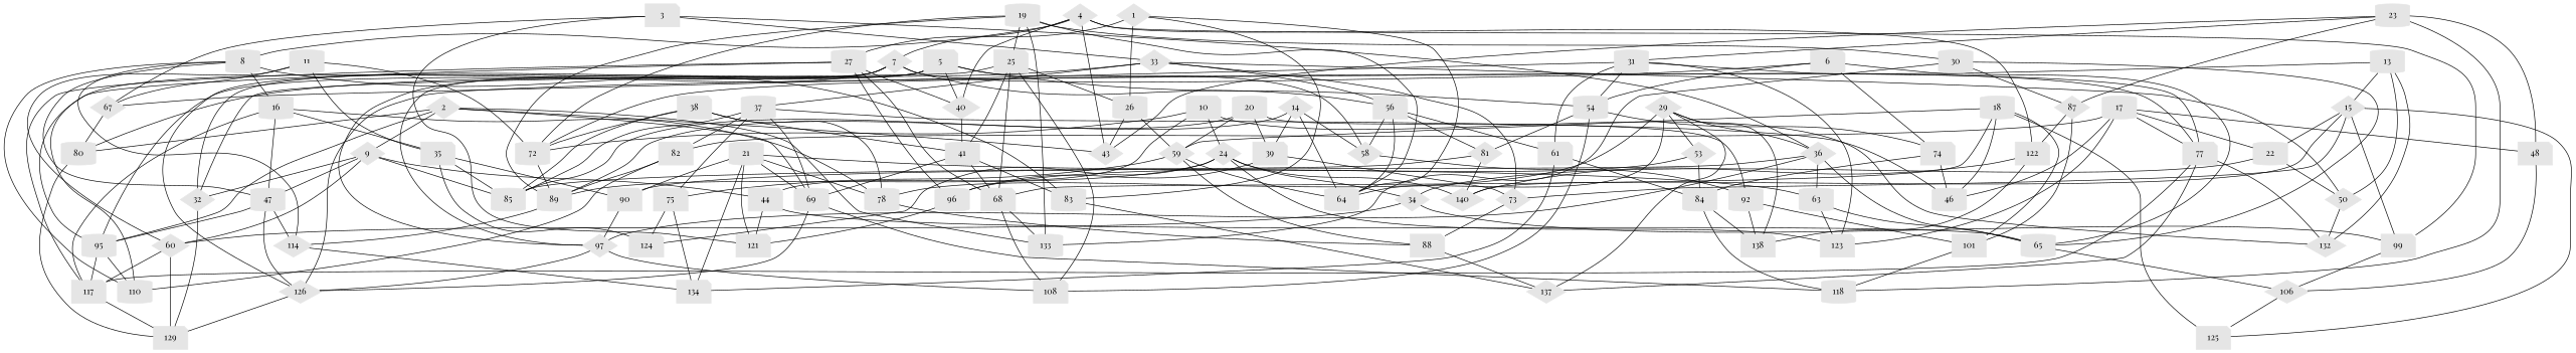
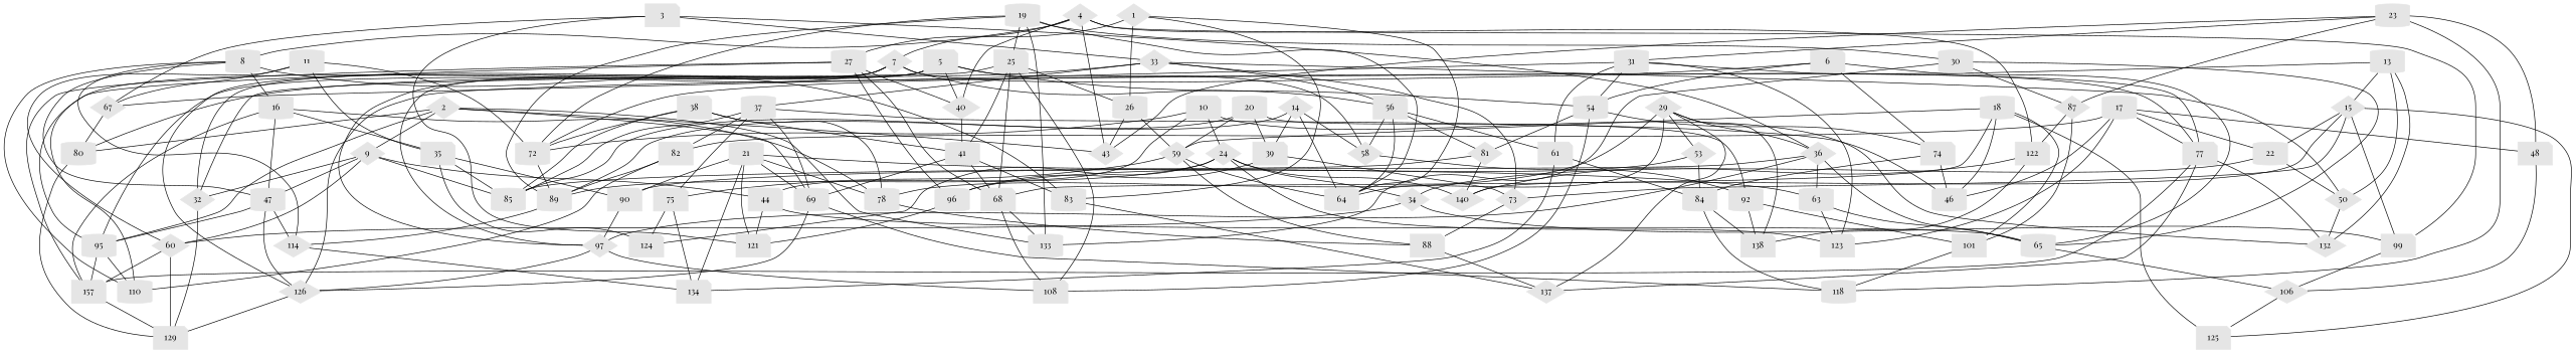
  graph {
    fontname="Playfair Display"
    node [color=gray90 fontname="Playfair Display" shape=cylinder style=filled]
    edge [fontname="Playfair Display"]
    1 [shape=diamond]
    26
    27 [super="+28"]
    64 [super="+113"]
    83
    43 [shape=diamond]
    59 [shape=diamond super="+141"]
    40 [shape=diamond]
    n9 [label=110]
-   117 [shape=note super="+127"]
+   117 [shape=note super="+127" label=157]
    68 [shape=note super="+71"]
    96
    137 [shape=diamond]
    2 [shape=diamond super="+42"]
    9 [shape=diamond super="+12"]
    69 [super="+135"]
    80
    95 [super="+111"]
    133
    32 [shape=diamond]
    47 [super="+107"]
    44 [shape=note]
    60 [shape=diamond super="+79"]
    85 [super="+98"]
    126 [shape=diamond super="+130"]
    118
    129 [shape=note super="+136"]
    33 [shape=diamond super="+46"]
    56 [shape=note super="+116"]
    50 [shape=diamond]
    73 [shape=diamond]
    37 [super="+76"]
    3 [shape=note]
    36 [shape=diamond super="+70"]
    67 [shape=diamond]
    121 [shape=note]
    97 [shape=diamond super="+105"]
    65 [super="+102"]
    63
    90 [shape=note]
    4 [shape=diamond super="+131"]
    7 [shape=diamond super="+66"]
    8 [super="+115"]
    99 [shape=note]
    122 [shape=note]
    77 [shape=note super="+110"]
    16 [super="+52"]
    114 [shape=diamond]
    41 [super="+100"]
    106 [shape=diamond]
    140 [shape=diamond]
    138 [shape=note]
    5 [shape=note super="+103"]
    54 [super="+62"]
    58 [shape=diamond]
    74 [shape=note]
    108 [shape=note]
    81 [shape=diamond]
    92
    6 [shape=note]
    n61 [label=46]
    84 [super="+91"]
    61 [shape=note]
    132 [shape=diamond]
    35 [shape=note super="+49"]
    78 [super="+104"]
    134 [shape=note]
    24 [shape=diamond super="+45"]
    89 [super="+120"]
    123 [shape=note]
    34 [shape=diamond]
    124 [shape=note]
    10 [shape=note]
    72 [super="+112"]
    11
    15 [shape=diamond super="+55"]
    22
    125 [shape=note]
    13
    14 [shape=diamond]
    39 [shape=note]
    88 [shape=note]
    17 [super="+93"]
    48 [shape=note]
    82 [shape=note]
    18 [super="+142"]
    101 [shape=note]
    75 [shape=note]
    19 [super="+109"]
    25 [shape=note super="+51"]
    30
    87 [shape=diamond]
    20
    21 [super="+128"]
    23 [super="+94"]
    31 [super="+139"]
    29 [shape=diamond super="+57"]
    53 [shape=diamond]
    38 [shape=note]
    1 -- 26
    1 -- 27
    1 -- 64
    1 -- 83
    26 -- 43
    26 -- 59
    27 -- 40
    27 -- n9
    27 -- 117
    27 -- 68
    27 -- 96
    83 -- 137
    59 -- 64
    59 -- 88
    59 -- 75
    40 -- 41
    117 -- 129
    68 -- 133
    68 -- 108
    96 -- 121
    2 -- 43
    2 -- 9
    2 -- 69
    2 -- 80
    2 -- 95
    2 -- 133
    9 -- 32
    9 -- 47
    9 -- 44
    9 -- 60
    9 -- 85
    69 -- 126
    69 -- 118
    80 -- 129
    95 -- n9
    95 -- 117
    32 -- 129
    47 -- 95
    47 -- 126
    47 -- 114
    44 -- 121
    44 -- 65
    60 -- 117
    60 -- 129 [weight=2]
    126 -- 129
    33 -- 80
    33 -- 56
    33 -- 50
    33 -- 73
    33 -- 37
    56 -- 64
    56 -- 58
    56 -- 81
    56 -- 61
    50 -- 132
    73 -- 88
    37 -- 69
    37 -- 85
    37 -- n61
    37 -- 82
    37 -- 75
    3 -- 33
    3 -- 36
    3 -- 67
    3 -- 121
    36 -- 97
    36 -- 65
    36 -- 63
    36 -- 90
    67 -- 80
    97 -- 126
    97 -- 108
    65 -- 106
    63 -- 65
    63 -- 123
    90 -- 97
    4 -- 43
    4 -- 40
    4 -- 7
    4 -- 8
    4 -- 99
    4 -- 122
    7 -- 95
    7 -- 126
    7 -- 56
    7 -- 97
    7 -- 77
    8 -- 83
    8 -- n9
    8 -- 47
    8 -- 16
    8 -- 114
    99 -- 106
    122 -- 140
    122 -- 138
    77 -- 117
    77 -- 137
    77 -- 132
    16 -- 117
    16 -- 47
    16 -- 35
    16 -- 78 [weight=2]
    114 -- 134
    41 -- 83
    41 -- 68
    41 -- 69
    106 -- 125
    5 -- 40
    5 -- 95
    5 -- 32
    5 -- 97
    5 -- 54
    5 -- 58
    54 -- 74
    54 -- 108
    54 -- 81
    58 -- 92
    74 -- n61
    74 -- 84
    81 -- 85
    81 -- 140
    92 -- 138
    92 -- 101
    6 -- 126
    6 -- 65
    6 -- 54
    6 -- 74
    84 -- 118
    84 -- 138
    61 -- 84
    61 -- 134
    35 -- 85
    35 -- 90
    35 -- 124 [weight=2]
    78 -- 88
    24 -- 140
    24 -- 89
    24 -- 123
    24 -- 34
    24 -- 124
    89 -- 114
    34 -- 60
    34 -- 99
    10 -- 44
    10 -- 132
    10 -- 24
    10 -- 72
    72 -- 89
    11 -- 60
    11 -- 67
    11 -- 35
    11 -- 72
    15 -- 73
    15 -- 99
    15 -- 140
    15 -- 22
    15 -- 125
    22 -- 50
    22 -- 34
    13 -- 50
    13 -- 132
    13 -- 72
    13 -- 15
    14 -- 64
    14 -- 58
    14 -- 89
    14 -- 39
    39 -- 96
    39 -- 73
    88 -- 137
    17 -- 77
    17 -- n61
    17 -- 123
    17 -- 22
    17 -- 48
    17 -- 82
    48 -- 106
    82 -- n9
    82 -- 89
    18 -- 59
    18 -- 68
    18 -- n61
    18 -- 125 [weight=2]
    18 -- 101
    101 -- 118
    75 -- 134
    75 -- 124
    19 -- 64
    19 -- 133
    19 -- 89
    19 -- 72
    19 -- 25
    19 -- 30
    25 -- 26
    25 -- 68
    25 -- 32
    25 -- 41
    25 -- 108
    30 -- 133
    30 -- 65
    30 -- 87
    87 -- 122
    87 -- 101
    20 -- 59
    20 -- 85
    20 -- 92
    20 -- 39
    21 -- 69
    21 -- 121
    21 -- 63
    21 -- 90
    21 -- 78
    21 -- 134
    23 -- 43
    23 -- 118
    23 -- 48 [weight=2]
    23 -- 87
    23 -- 31
    31 -- 67
    31 -- 77
    31 -- 54
    31 -- 61
    31 -- 123
    29 -- 64
    29 -- 137
    29 -- 36
    29 -- 138
    29 -- 78
    29 -- 53
    53 -- 96
    53 -- 84 [weight=2]
    38 -- 85
    38 -- 41
    38 -- 78
    38 -- 72
  }
